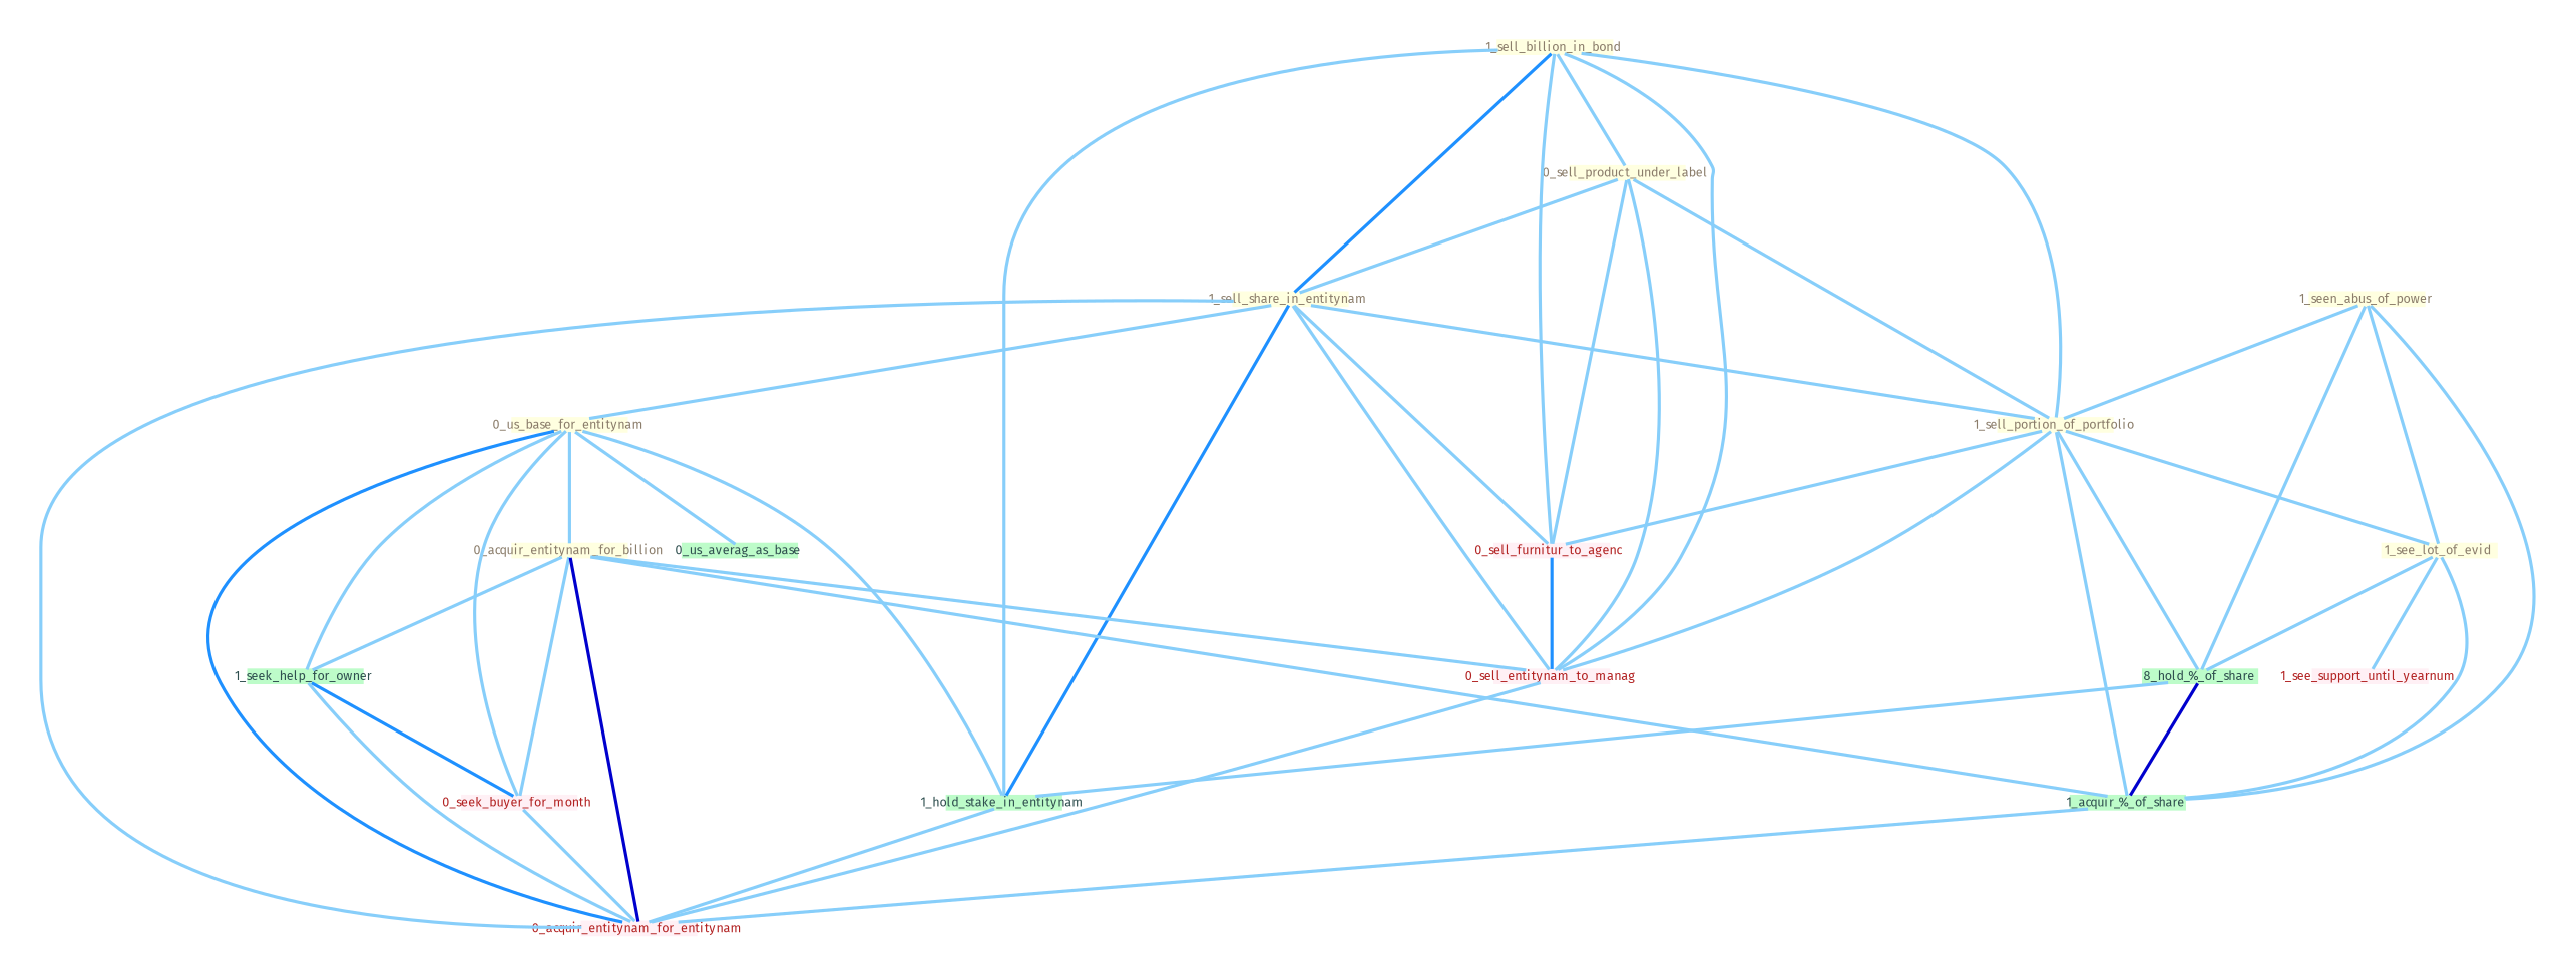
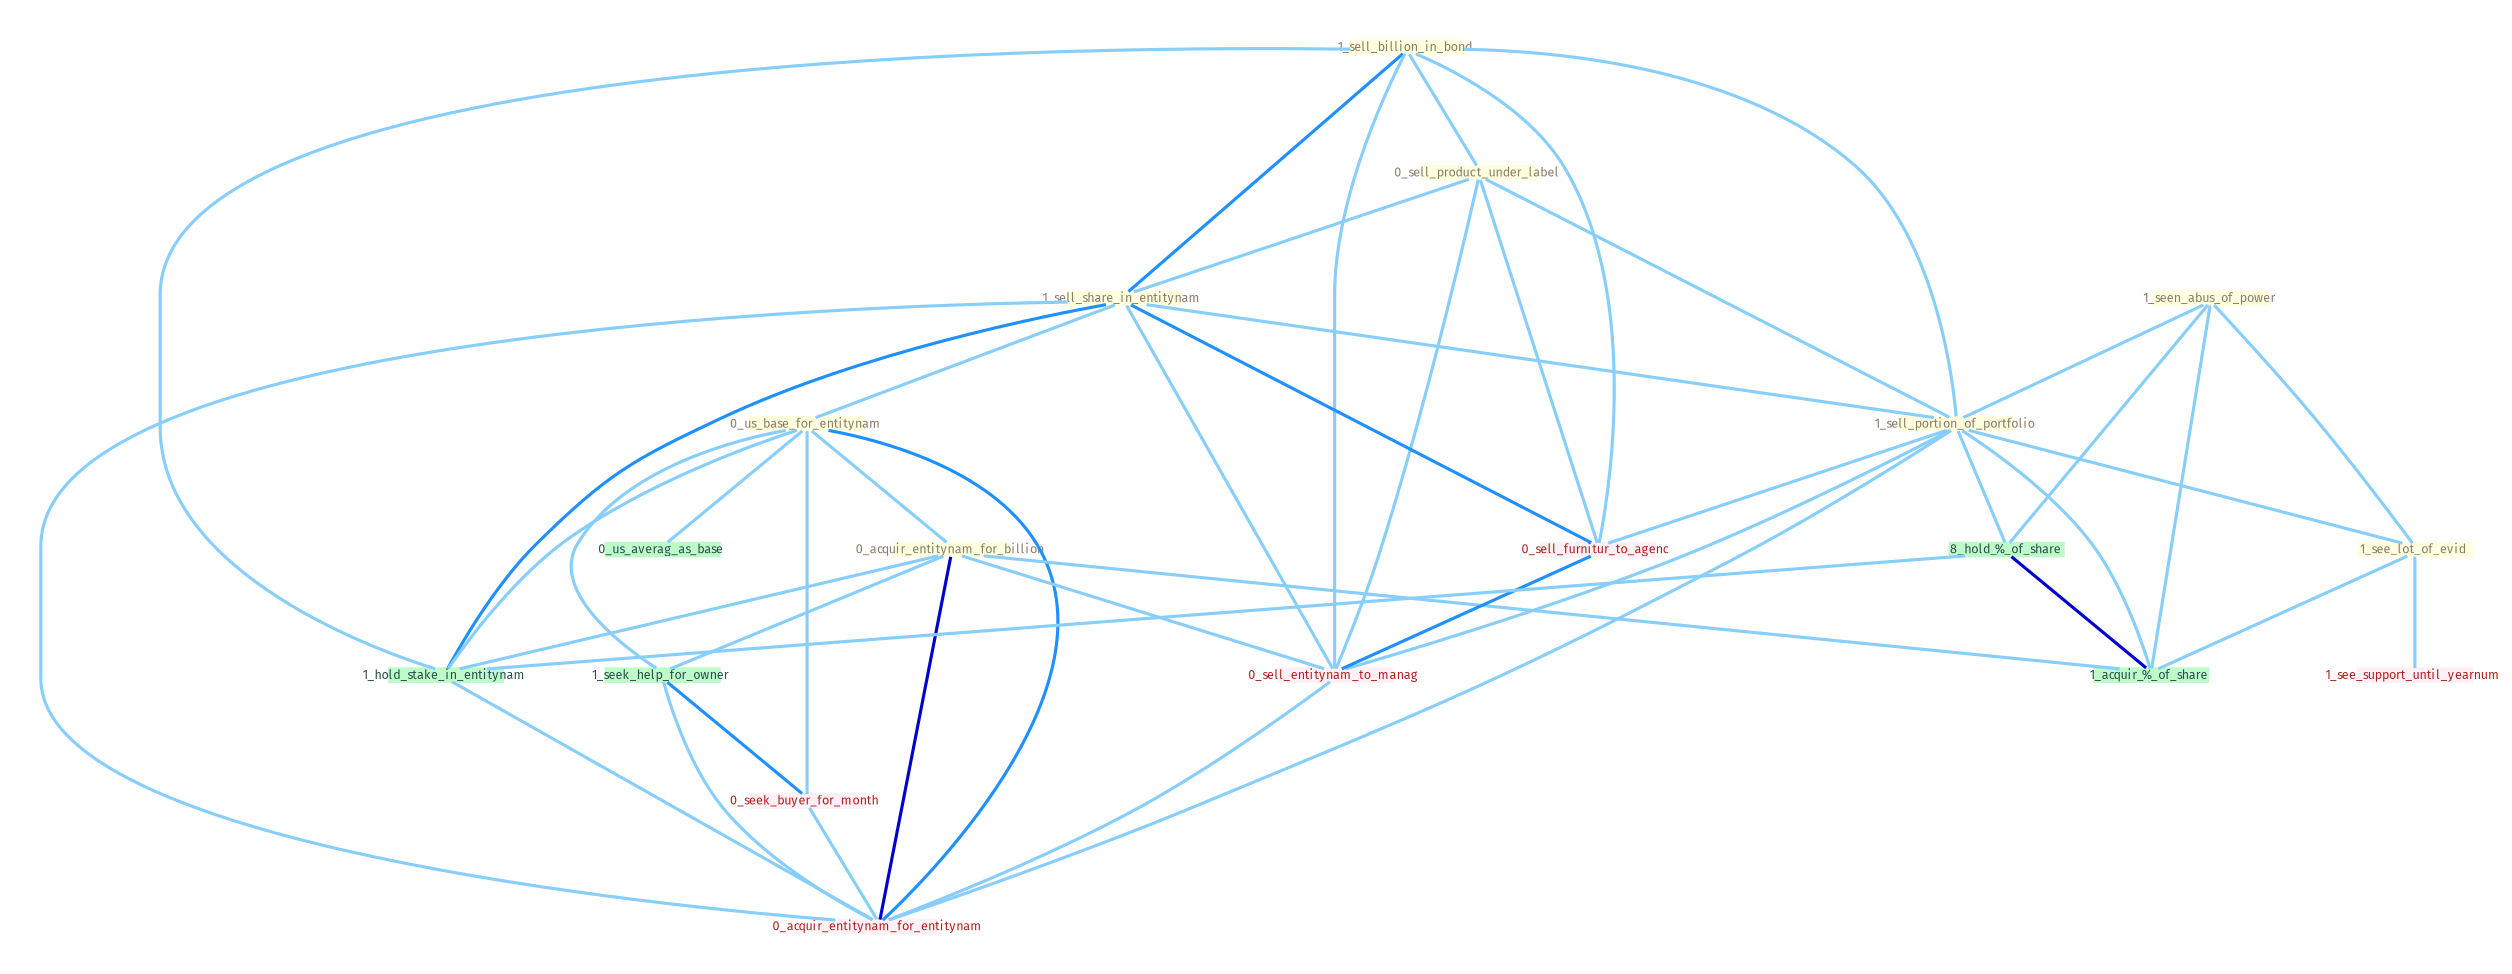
  graph {
    fontname="Fira Sans"
    node [color="#ffffe0" fixedsize=true fontcolor="#8b7d6b" fontname="Fira Sans" fontsize=4 shape=polygon style=filled]
    edge [color="#87cefa" fontname="Fira Sans" w=1]
    "1_sell_billion_in_bond " [height=.06 width=.5]
    "0_sell_product_under_label " [height=.06 width=.5]
    "1_sell_share_in_entitynam " [height=.06 width=.5]
    "1_seen_abus_of_power " [height=.06 width=.5]
    "0_us_base_for_entitynam " [height=.06 width=.5]
    "1_sell_portion_of_portfolio " [height=.06 width=.5]
    "0_acquir_entitynam_for_billion " [height=.06 width=.5]
    "1_see_lot_of_evid " [height=.06 width=.5]
    "0_seek_buyer_for_month " [color="#fff0f5" fontcolor="#b22222" height=.06 width=.5]
    "1_see_support_until_yearnum " [color="#fff0f5" fontcolor="#b22222" height=.06 width=.5]
    "0_sell_furnitur_to_agenc " [color="#fff0f5" fontcolor="#b22222" height=.06 width=.5]
    "0_sell_entitynam_to_manag " [color="#fff0f5" fontcolor="#b22222" height=.06 width=.5]
    "0_acquir_entitynam_for_entitynam " [color="#fff0f5" fontcolor="#b22222" height=.06 width=.5]
    "1_hold_stake_in_entitynam " [color="#BDFCC9" fontcolor="#2f4f4f" height=.06 width=.5]
    n15 [color="#BDFCC9" fontcolor="#2f4f4f" height=.06 label="8_hold_%_of_share" width=.5]
    "1_acquir_%_of_share " [color="#BDFCC9" fontcolor="#2f4f4f" height=.06 width=.5]
    "1_seek_help_for_owner " [color="#BDFCC9" fontcolor="#2f4f4f" height=.06 width=.5]
    "0_us_averag_as_base " [color="#BDFCC9" fontcolor="#2f4f4f" height=.06 width=.5]
    subgraph sub_1 {
      "1_sell_billion_in_bond "
      "0_sell_product_under_label "
      "1_sell_share_in_entitynam "
      "1_seen_abus_of_power "
      "0_us_base_for_entitynam "
      "1_sell_portion_of_portfolio "
      "0_acquir_entitynam_for_billion "
      "1_see_lot_of_evid "
    }
    subgraph sub_2 {
      "0_seek_buyer_for_month "
      "1_see_support_until_yearnum "
      "0_sell_furnitur_to_agenc "
      "0_sell_entitynam_to_manag "
      "0_acquir_entitynam_for_entitynam "
    }
    "1_sell_billion_in_bond " -- "0_sell_product_under_label "
    "1_sell_billion_in_bond " -- "1_sell_share_in_entitynam " [color="#1e90ff" w=2]
    "1_sell_billion_in_bond " -- "1_sell_portion_of_portfolio "
    "1_sell_billion_in_bond " -- "0_sell_furnitur_to_agenc "
    "1_sell_billion_in_bond " -- "0_sell_entitynam_to_manag "
    "1_sell_billion_in_bond " -- "1_hold_stake_in_entitynam "
    "0_sell_product_under_label " -- "1_sell_share_in_entitynam "
    "0_sell_product_under_label " -- "1_sell_portion_of_portfolio "
    "0_sell_product_under_label " -- "0_sell_furnitur_to_agenc "
    "0_sell_product_under_label " -- "0_sell_entitynam_to_manag "
    "1_sell_share_in_entitynam " -- "0_us_base_for_entitynam "
    "1_sell_share_in_entitynam " -- "1_sell_portion_of_portfolio "
-   "1_sell_share_in_entitynam " -- "0_sell_furnitur_to_agenc "
+   "1_sell_share_in_entitynam " -- "0_sell_furnitur_to_agenc " [color="#1e90ff"]
    "1_sell_share_in_entitynam " -- "0_sell_entitynam_to_manag "
    "1_sell_share_in_entitynam " -- "0_acquir_entitynam_for_entitynam "
    "1_sell_share_in_entitynam " -- "1_hold_stake_in_entitynam " [color="#1e90ff" w=2]
    "1_seen_abus_of_power " -- "1_sell_portion_of_portfolio "
    "1_seen_abus_of_power " -- "1_see_lot_of_evid "
    "1_seen_abus_of_power " -- n15
    "1_seen_abus_of_power " -- "1_acquir_%_of_share "
    "0_us_base_for_entitynam " -- "0_acquir_entitynam_for_billion "
    "0_us_base_for_entitynam " -- "0_seek_buyer_for_month "
    "0_us_base_for_entitynam " -- "0_acquir_entitynam_for_entitynam " [color="#1e90ff" w=2]
    "0_us_base_for_entitynam " -- "1_hold_stake_in_entitynam "
    "0_us_base_for_entitynam " -- "1_seek_help_for_owner "
    "0_us_base_for_entitynam " -- "0_us_averag_as_base "
    "1_sell_portion_of_portfolio " -- "1_see_lot_of_evid "
    "1_sell_portion_of_portfolio " -- "0_sell_furnitur_to_agenc "
    "1_sell_portion_of_portfolio " -- "0_sell_entitynam_to_manag "
    "1_sell_portion_of_portfolio " -- n15
    "1_sell_portion_of_portfolio " -- "1_acquir_%_of_share "
-   "0_acquir_entitynam_for_billion " -- "0_seek_buyer_for_month "
+   "0_acquir_entitynam_for_billion " -- "1_hold_stake_in_entitynam "
    "0_acquir_entitynam_for_billion " -- "0_sell_entitynam_to_manag "
    "0_acquir_entitynam_for_billion " -- "0_acquir_entitynam_for_entitynam " [color="#0000cd" w=3]
    "0_acquir_entitynam_for_billion " -- "1_acquir_%_of_share "
    "0_acquir_entitynam_for_billion " -- "1_seek_help_for_owner "
    "1_see_lot_of_evid " -- "1_see_support_until_yearnum "
-   "1_see_lot_of_evid " -- n15
    "1_see_lot_of_evid " -- "1_acquir_%_of_share "
    "0_seek_buyer_for_month " -- "0_acquir_entitynam_for_entitynam "
    "0_sell_furnitur_to_agenc " -- "0_sell_entitynam_to_manag " [color="#1e90ff" w=2]
    "0_sell_entitynam_to_manag " -- "0_acquir_entitynam_for_entitynam "
    "1_hold_stake_in_entitynam " -- "0_acquir_entitynam_for_entitynam "
    n15 -- "1_hold_stake_in_entitynam "
    n15 -- "1_acquir_%_of_share " [color="#0000cd" w=3]
-   "1_acquir_%_of_share " -- "0_acquir_entitynam_for_entitynam "
+   "1_sell_portion_of_portfolio " -- "0_acquir_entitynam_for_entitynam "
    "1_seek_help_for_owner " -- "0_seek_buyer_for_month " [color="#1e90ff" w=2]
    "1_seek_help_for_owner " -- "0_acquir_entitynam_for_entitynam "
  }
